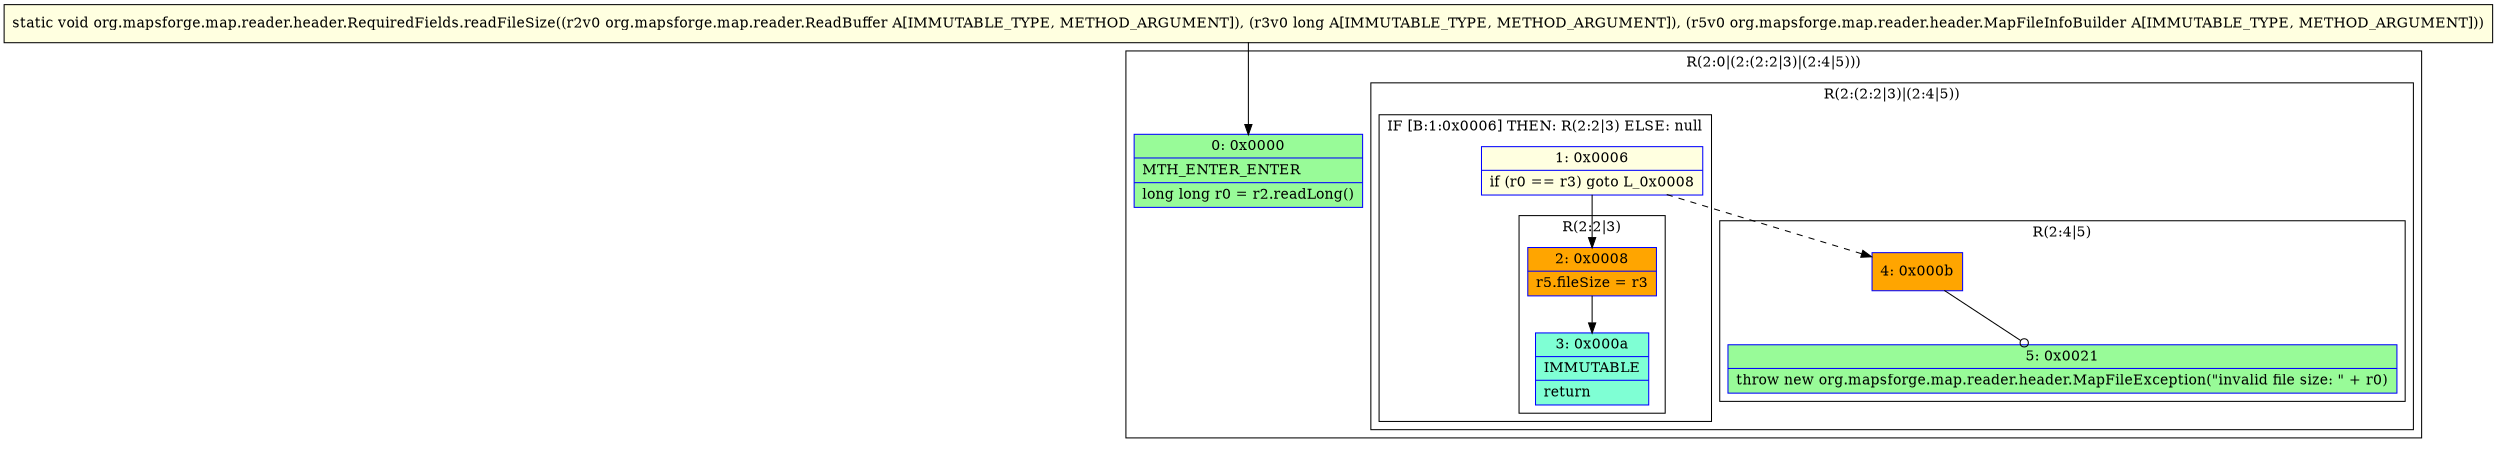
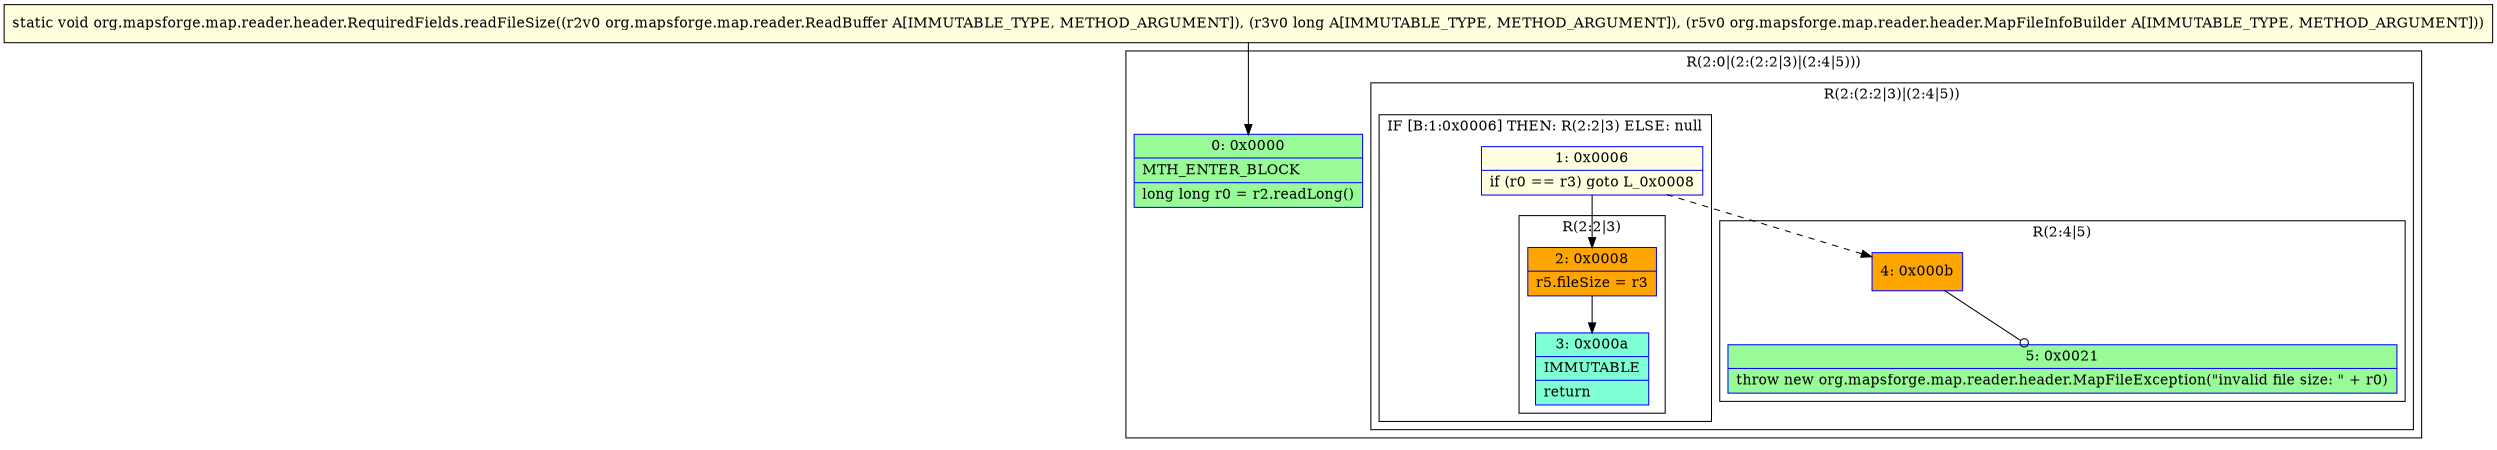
  digraph {
    node [color=blue fillcolor=orange shape=record style=filled]
    edge [arrowhead=normal]
    n1 [label="{2\:\ 0x0008|r5.fileSize = r3\l}"]
    n2 [fillcolor=aquamarine label="{3\:\ 0x000a|IMMUTABLE\l|return\l}"]
    n3 [fillcolor=lightyellow label="{1\:\ 0x0006|if (r0 == r3) goto L_0x0008\l}"]
    n4 [label="{4\:\ 0x000b}"]
    n5 [fillcolor=palegreen label="{5\:\ 0x0021|throw new org.mapsforge.map.reader.header.MapFileException(\"invalid file size: \" + r0)\l}"]
-   n6 [fillcolor=palegreen label="{0\:\ 0x0000|MTH_ENTER_ENTER\l|long long r0 = r2.readLong()\l}"]
+   n6 [fillcolor=palegreen label="{0\:\ 0x0000|MTH_ENTER_BLOCK\l|long long r0 = r2.readLong()\l}"]
    n7 [fillcolor=lightyellow label="{static void org.mapsforge.map.reader.header.RequiredFields.readFileSize((r2v0 org.mapsforge.map.reader.ReadBuffer A[IMMUTABLE_TYPE, METHOD_ARGUMENT]), (r3v0 long A[IMMUTABLE_TYPE, METHOD_ARGUMENT]), (r5v0 org.mapsforge.map.reader.header.MapFileInfoBuilder A[IMMUTABLE_TYPE, METHOD_ARGUMENT])) }" color=""]
    subgraph cluster_1 {
      label="R(2:0|(2:(2:2|3)|(2:4|5)))"
      n6
      subgraph cluster_2 {
        label="R(2:(2:2|3)|(2:4|5))"
        subgraph cluster_3 {
          label="IF [B:1:0x0006] THEN: R(2:2|3) ELSE: null"
          n3
          subgraph cluster_4 {
            label="R(2:2|3)"
            n1
            n2
          }
        }
        subgraph cluster_5 {
          label="R(2:4|5)"
          n4
          n5
        }
      }
    }
    n1 -> n2
    n3 -> n1
    n3 -> n4 [style=dashed]
    n4 -> n5 [arrowhead=odot]
    n7 -> n6
  }
